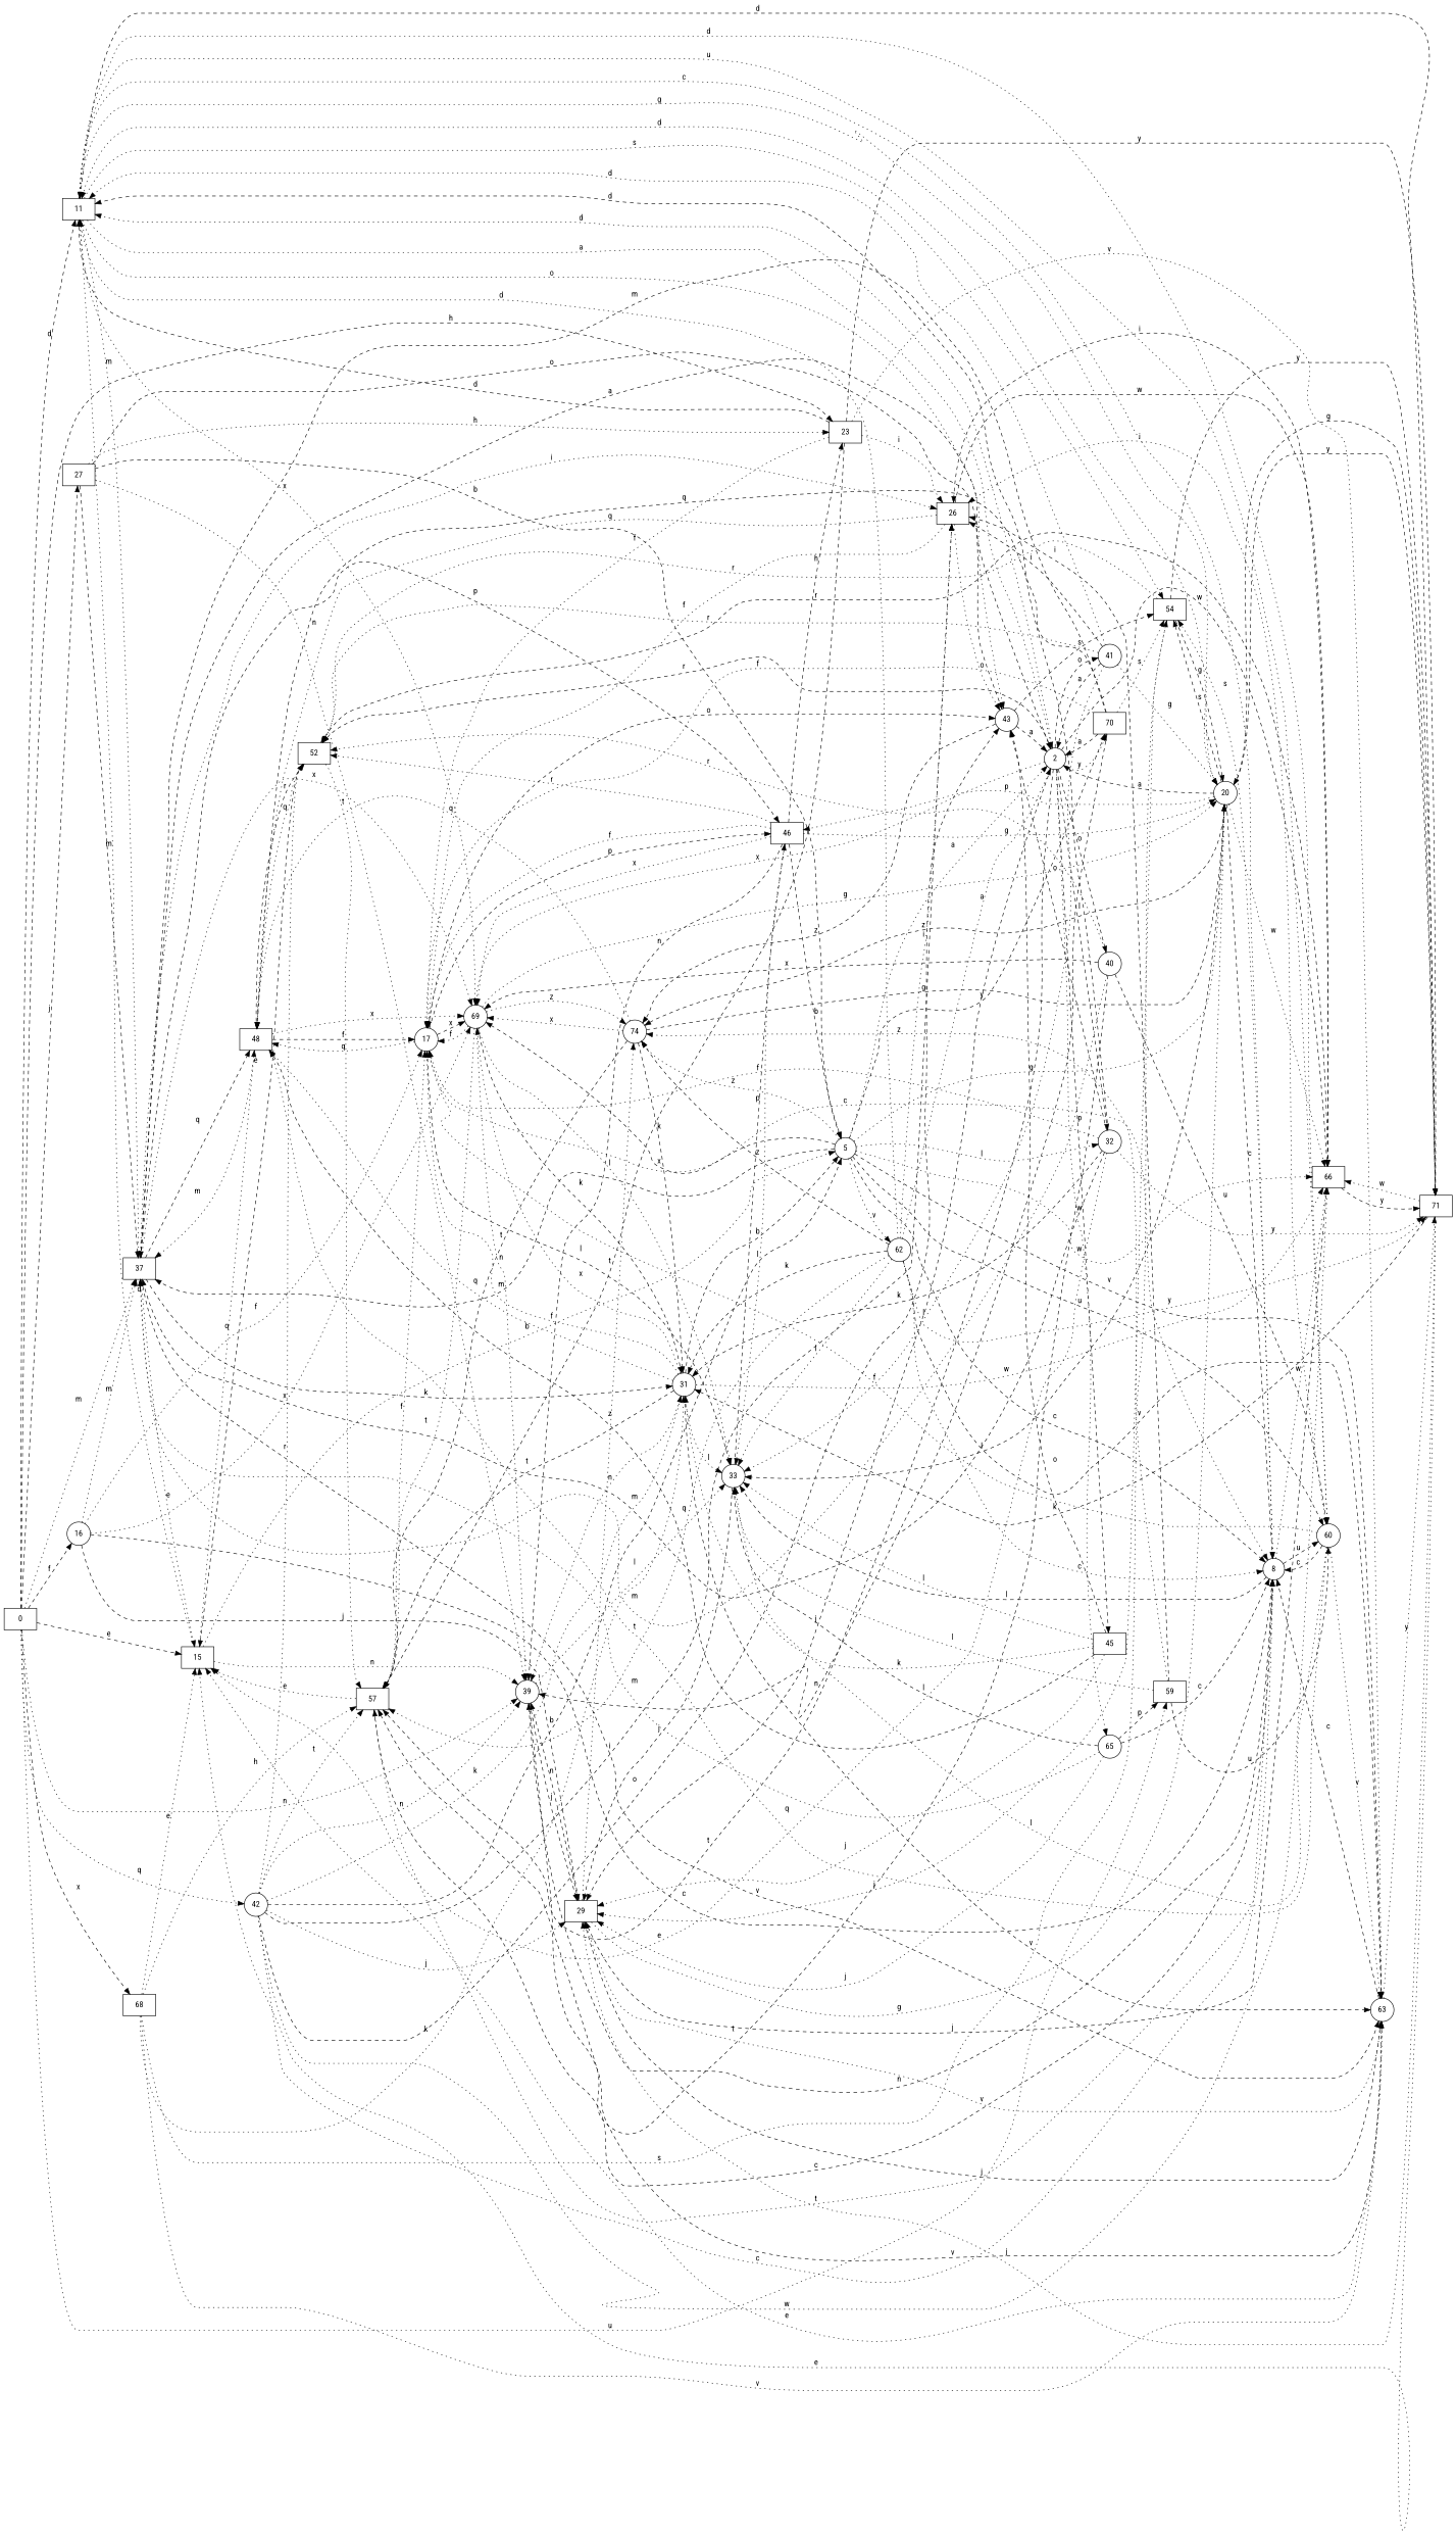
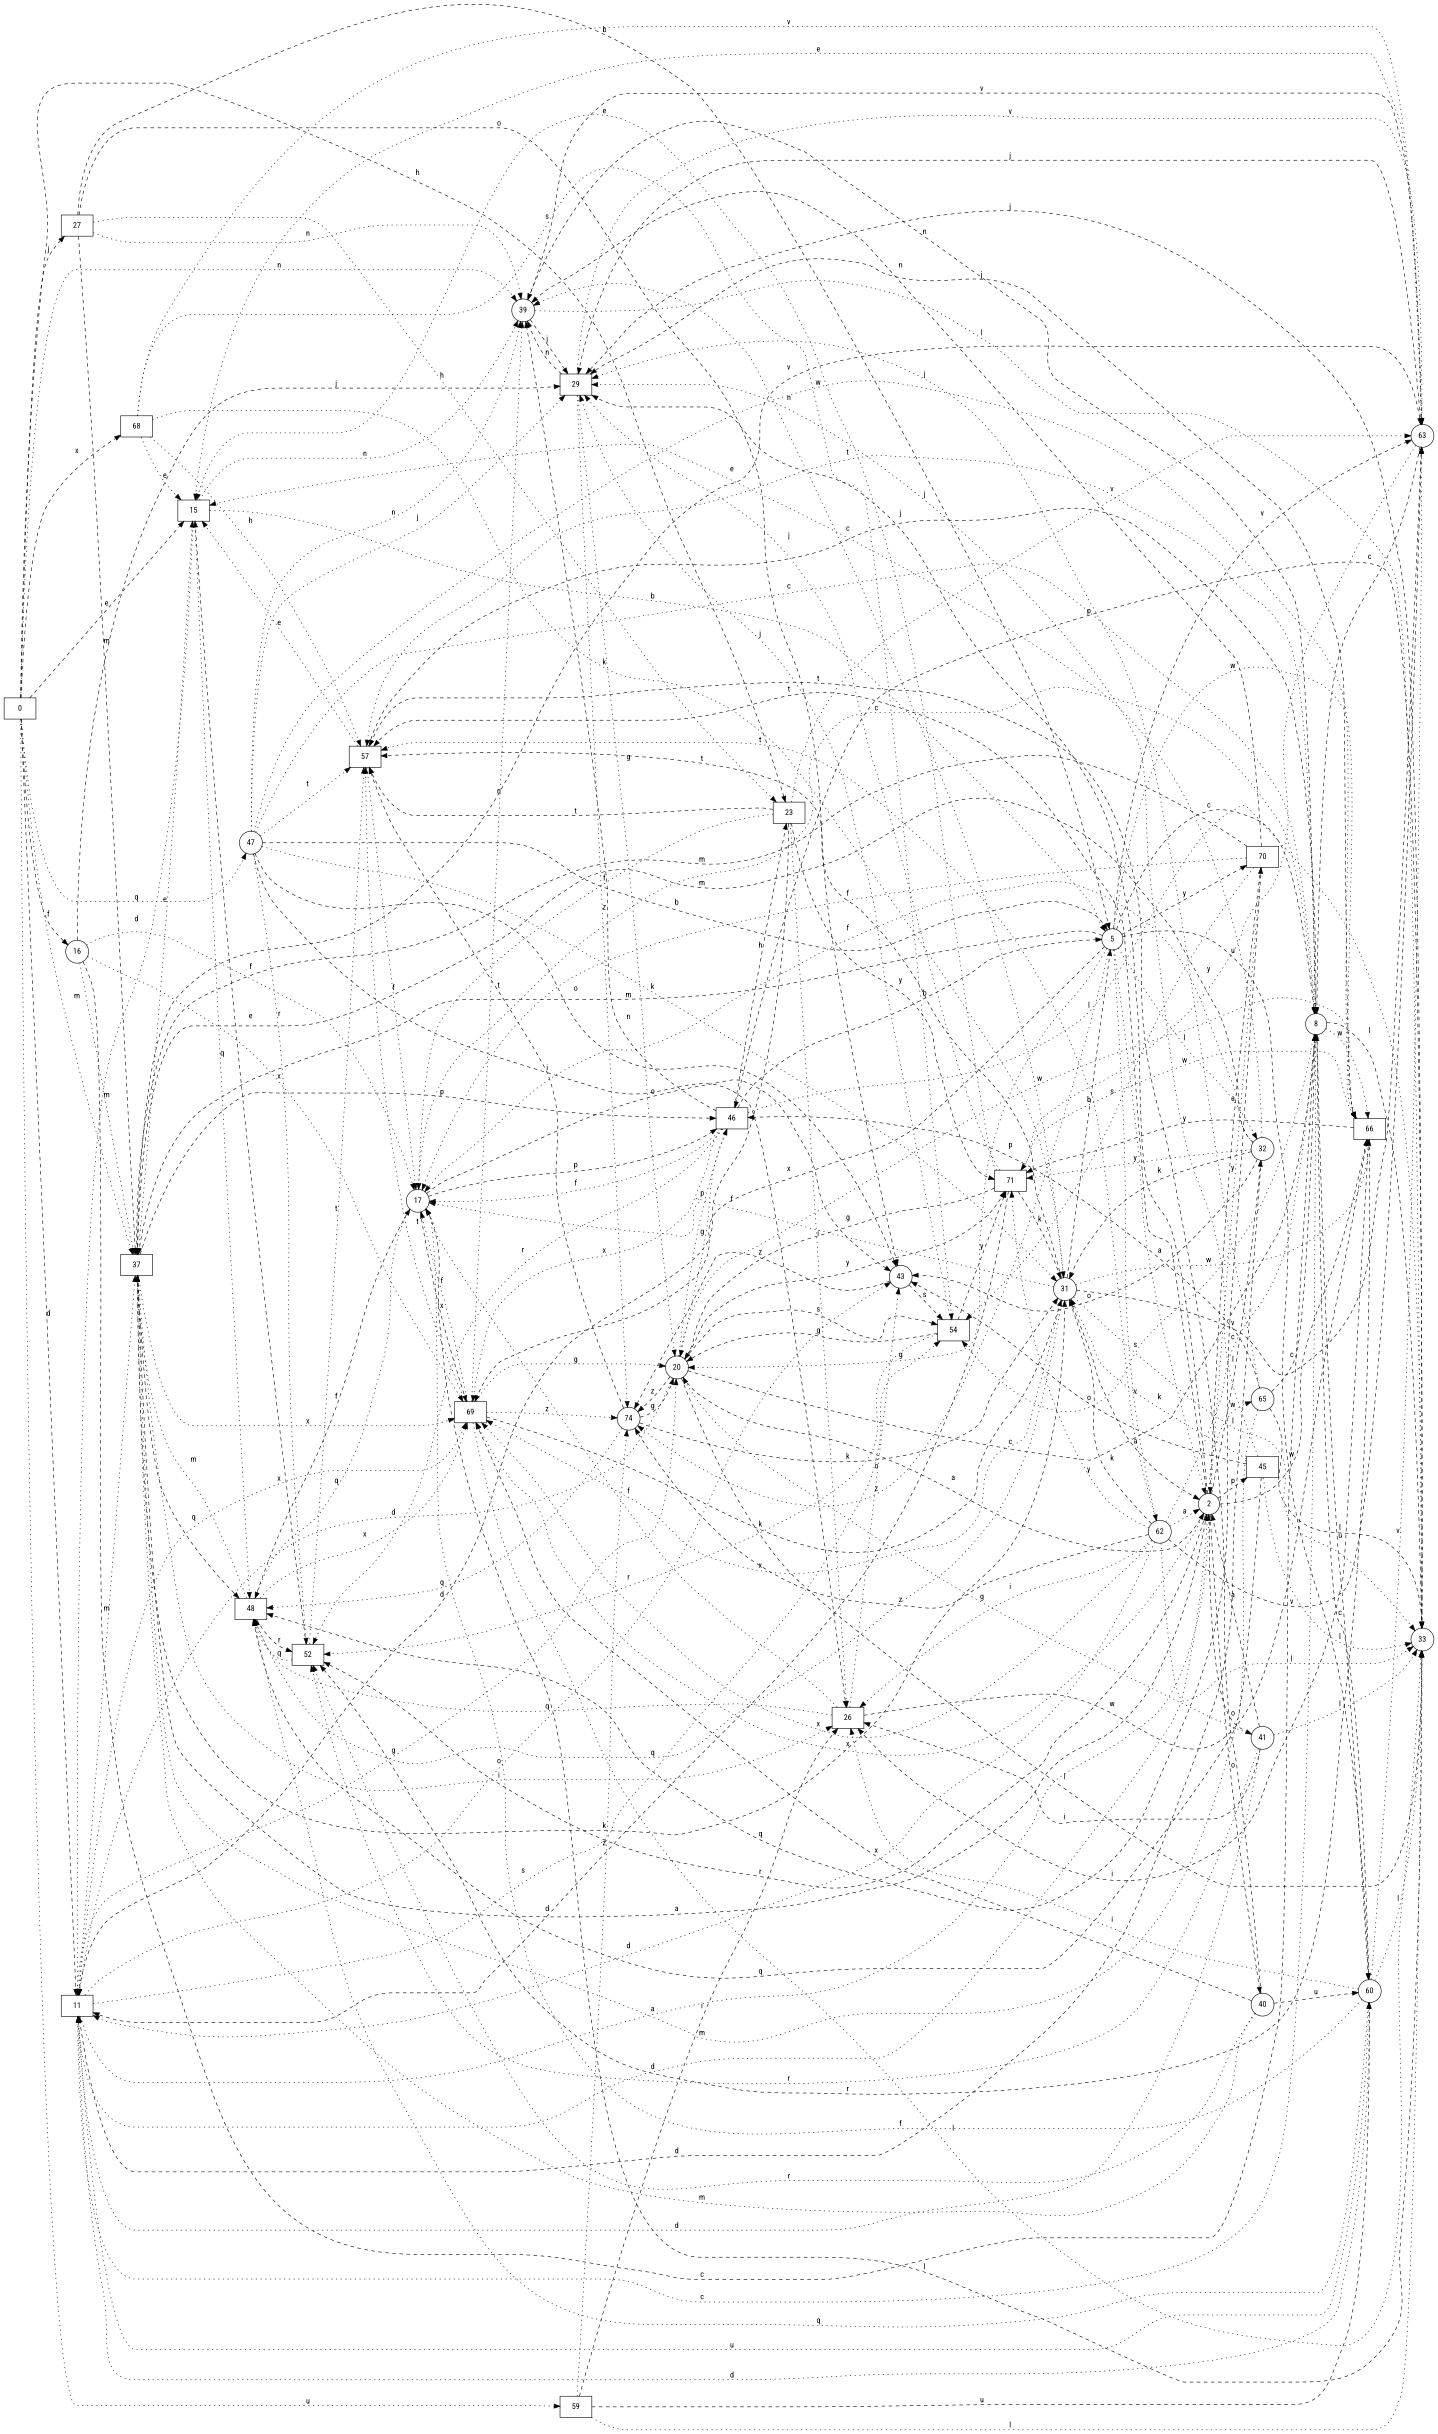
  strict digraph {
    fontname="Roboto Condensed"
    rankdir=LR
    node [fontname="Roboto Condensed" shape=box]
    edge [fontname="Roboto Condensed" style=dotted]
    0
    11
    15
    16 [shape=circle]
    23
    27
    37
    39 [shape=circle]
-   47 [shape=circle label=42]
+   47 [shape=circle]
    59
    68
    2 [shape=circle]
-   69 [shape=circle]
+   69
    8 [shape=circle]
    20 [shape=circle]
    60 [shape=circle]
    54
    43 [shape=circle]
    5 [shape=circle]
    48
    29
    17 [shape=circle]
    57
    63 [shape=circle]
    71
    26
    31 [shape=circle]
    66
    33 [shape=circle]
    46
    52
    74 [shape=circle]
    32 [shape=circle]
    40 [shape=circle]
    41 [shape=circle]
    45
    65 [shape=circle]
    70
    62 [shape=circle]
    0 -> 11 [label=d style=dashed]
    0 -> 15 [label=e style=dashed]
    0 -> 16 [label=f style=dashed]
    0 -> 23 [label=h style=dashed]
    0 -> 27 [label=j style=dashed]
    0 -> 37 [label=m]
    0 -> 39 [label=n]
    0 -> 47 [label=q]
    0 -> 59 [label=u]
    0 -> 68 [label=x style=dashed]
    11 -> 37 [label=m]
    11 -> 2 [label=a]
    11 -> 69 [label=x]
    11 -> 8 [label=c]
    11 -> 20 [label=g]
    11 -> 60 [label=u]
    11 -> 54 [label=s]
    11 -> 43 [label=o]
    15 -> 11 [label=d]
    15 -> 39 [label=n]
    15 -> 5 [label=b]
    15 -> 48 [label=q]
    16 -> 37 [label=m]
    16 -> 69 [label=x]
    16 -> 8 [label=c style=dashed]
    16 -> 29 [label=j style=dashed]
    16 -> 17 [label=f]
    23 -> 11 [label=d style=dashed]
    23 -> 17 [label=f]
    23 -> 57 [label=t style=dashed]
    23 -> 63 [label=v]
    23 -> 71 [label=y style=dashed]
    23 -> 26 [label=i]
    27 -> 23 [label=h]
    27 -> 37 [label=m style=dashed]
    27 -> 39 [label=n]
    27 -> 43 [label=o style=dashed]
    27 -> 5 [label=b style=dashed]
    37 -> 15 [label=e]
    37 -> 2 [label=a style=dashed]
    37 -> 69 [label=x]
    37 -> 48 [label=q style=dashed]
    37 -> 63 [label=v style=dashed]
    37 -> 26 [label=i]
    37 -> 31 [label=k style=dashed]
    37 -> 46 [label=p style=dashed]
    39 -> 29 [label=j style=dashed]
    39 -> 63 [label=v style=dashed]
    39 -> 33 [label=l]
    47 -> 39 [label=n]
    47 -> 8 [label=c]
    47 -> 43 [label=o style=dashed]
    47 -> 5 [label=b style=dashed]
    47 -> 29 [label=j]
    47 -> 57 [label=t]
    47 -> 26 [label=i style=dashed]
    47 -> 31 [label=k]
    47 -> 66 [label=w]
    47 -> 52 [label=r]
    59 -> 60 [label=u style=dashed]
    59 -> 26 [label=i style=dashed]
    59 -> 33 [label=l]
    59 -> 74 [label=z]
    68 -> 15 [label=e]
    68 -> 54 [label=s]
    68 -> 57 [label=h]
    68 -> 63 [label=v]
    68 -> 31 [label=k]
    2 -> 11 [label=d]
    2 -> 69 [label=x]
    2 -> 29 [label=j style=dashed]
    2 -> 57 [label=t style=dashed]
    2 -> 66 [label=w style=dashed]
    2 -> 52 [label=r style=dashed]
    2 -> 32 [label=l style=dashed]
    2 -> 40 [label=o style=dashed]
    2 -> 41 [label=o style=dashed]
    2 -> 45 [label=p style=dashed]
    2 -> 65 [label=w]
    2 -> 70 [label=y]
    69 -> 39 [label=n]
    69 -> 20 [label=g]
    69 -> 17 [label=f]
    69 -> 57 [label=t]
    69 -> 31 [label=k style=dashed]
    69 -> 33 [label=l]
    69 -> 74 [label=z]
    8 -> 39 [label=n style=dashed]
    8 -> 60 [label=u style=dashed]
    8 -> 54 [label=s]
    8 -> 57 [label=t]
    8 -> 66 [label=w]
    8 -> 33 [label=l style=dashed]
    20 -> 11 [label=d]
    20 -> 2 [label=a style=dashed]
    20 -> 8 [label=c style=dashed]
    20 -> 54 [label=s style=dashed]
    20 -> 71 [label=y style=dashed]
    20 -> 66 [label=w]
    20 -> 33 [label=l style=dashed]
    20 -> 46 [label=p]
    20 -> 74 [label=z style=dashed]
    60 -> 11 [label=d]
    60 -> 8 [label=c style=dashed]
    60 -> 48 [label=q]
    60 -> 17 [label=f]
    60 -> 63 [label=v]
    60 -> 26 [label=i]
    60 -> 33 [label=l]
    54 -> 20 [label=g style=dashed]
    54 -> 29 [label=j]
    54 -> 71 [label=y style=dashed]
    54 -> 52 [label=r]
-   43 -> 2 [label=a style=dashed]
+   31 -> 2 [label=a style=dashed]
    43 -> 54 [label=s style=dashed]
    43 -> 74 [label=z style=dashed]
    5 -> 37 [label=m style=dashed]
    5 -> 2 [label=a]
    5 -> 69 [label=x style=dashed]
    5 -> 8 [label=c style=dashed]
    5 -> 20 [label=g]
    5 -> 60 [label=u style=dashed]
    5 -> 63 [label=v style=dashed]
    5 -> 66 [label=w]
    5 -> 74 [label=z]
    5 -> 32 [label=l]
    5 -> 70 [label=y style=dashed]
    5 -> 62 [label=v]
    48 -> 37 [label=m]
    48 -> 69 [label=x]
    48 -> 17 [label=f style=dashed]
    48 -> 52 [label=r style=dashed]
    29 -> 39 [label=n style=dashed]
    29 -> 20 [label=g]
    29 -> 63 [label=v]
    29 -> 74 [label=z]
    17 -> 69 [label=x style=dashed]
    17 -> 8 [label=c]
    17 -> 43 [label=o style=dashed]
    17 -> 48 [label=q]
    17 -> 33 [label=l style=dashed]
    17 -> 46 [label=p style=dashed]
    57 -> 15 [label=e]
    57 -> 8 [label=c style=dashed]
    57 -> 17 [label=f]
    63 -> 15 [label=e]
    63 -> 8 [label=c style=dashed]
    63 -> 29 [label=j style=dashed]
    63 -> 71 [label=y]
    71 -> 11 [label=d style=dashed]
    71 -> 15 [label=e]
    71 -> 20 [label=g style=dashed]
    71 -> 29 [label=j]
    71 -> 31 [label=k style=dashed]
    71 -> 66 [label=w]
    26 -> 43 [label=o]
    26 -> 48 [label=q]
    26 -> 17 [label=f]
    26 -> 66 [label=w style=dashed]
    31 -> 39 [label=n]
    31 -> 69 [label=x]
    31 -> 5 [label=b style=dashed]
    31 -> 48 [label=q]
    31 -> 17 [label=f]
    31 -> 57 [label=t style=dashed]
    31 -> 63 [label=v style=dashed]
    31 -> 66 [label=w]
    31 -> 33 [label=l]
    66 -> 29 [label=j style=dashed]
    66 -> 71 [label=y style=dashed]
    66 -> 26 [label=i style=dashed]
    66 -> 52 [label=r style=dashed]
    33 -> 29 [label=j style=dashed]
    33 -> 46 [label=p style=dashed]
    46 -> 23 [label=h style=dashed]
    46 -> 39 [label=n style=dashed]
    46 -> 69 [label=x]
    46 -> 20 [label=g]
    46 -> 5 [label=b style=dashed]
    46 -> 17 [label=f]
    46 -> 33 [label=l]
    46 -> 52 [label=r]
    52 -> 15 [label=e style=dashed]
    52 -> 48 [label=q]
    52 -> 57 [label=t]
-   74 -> 69 [label=x]
+   62 -> 69 [label=x]
    74 -> 20 [label=g style=dashed]
    74 -> 48 [label=q]
    74 -> 57 [label=t style=dashed]
    74 -> 31 [label=k style=dashed]
    32 -> 11 [label=d style=dashed]
    32 -> 15 [label=e]
    32 -> 37 [label=m style=dashed]
    32 -> 43 [label=o style=dashed]
    32 -> 17 [label=f]
    32 -> 71 [label=y]
    32 -> 31 [label=k style=dashed]
    40 -> 37 [label=m]
    40 -> 69 [label=x style=dashed]
    40 -> 60 [label=u style=dashed]
    40 -> 57 [label=t style=dashed]
    40 -> 52 [label=r]
    41 -> 11 [label=d]
    41 -> 2 [label=a style=dashed]
    41 -> 20 [label=g]
    41 -> 26 [label=i style=dashed]
    41 -> 33 [label=l]
    41 -> 52 [label=r]
    45 -> 43 [label=o style=dashed]
    45 -> 48 [label=q style=dashed]
    45 -> 29 [label=j]
    45 -> 31 [label=k]
    45 -> 33 [label=l]
    65 -> 37 [label=m]
    65 -> 8 [label=c style=dashed]
    65 -> 29 [label=j]
    65 -> 33 [label=l style=dashed]
-   65 -> 59 [label=p style=dashed]
+   65 -> 46 [label=p style=dashed]
    70 -> 37 [label=m style=dashed]
    70 -> 39 [label=n style=dashed]
    70 -> 2 [label=a style=dashed]
    70 -> 54 [label=s]
    70 -> 48 [label=q style=dashed]
    70 -> 17 [label=f]
    62 -> 11 [label=d]
    62 -> 2 [label=a]
    62 -> 8 [label=c]
    62 -> 57 [label=t]
    62 -> 63 [label=v style=dashed]
    62 -> 71 [label=y]
    62 -> 26 [label=i]
    62 -> 31 [label=k style=dashed]
    62 -> 33 [label=l]
    62 -> 74 [label=z style=dashed]
  }
